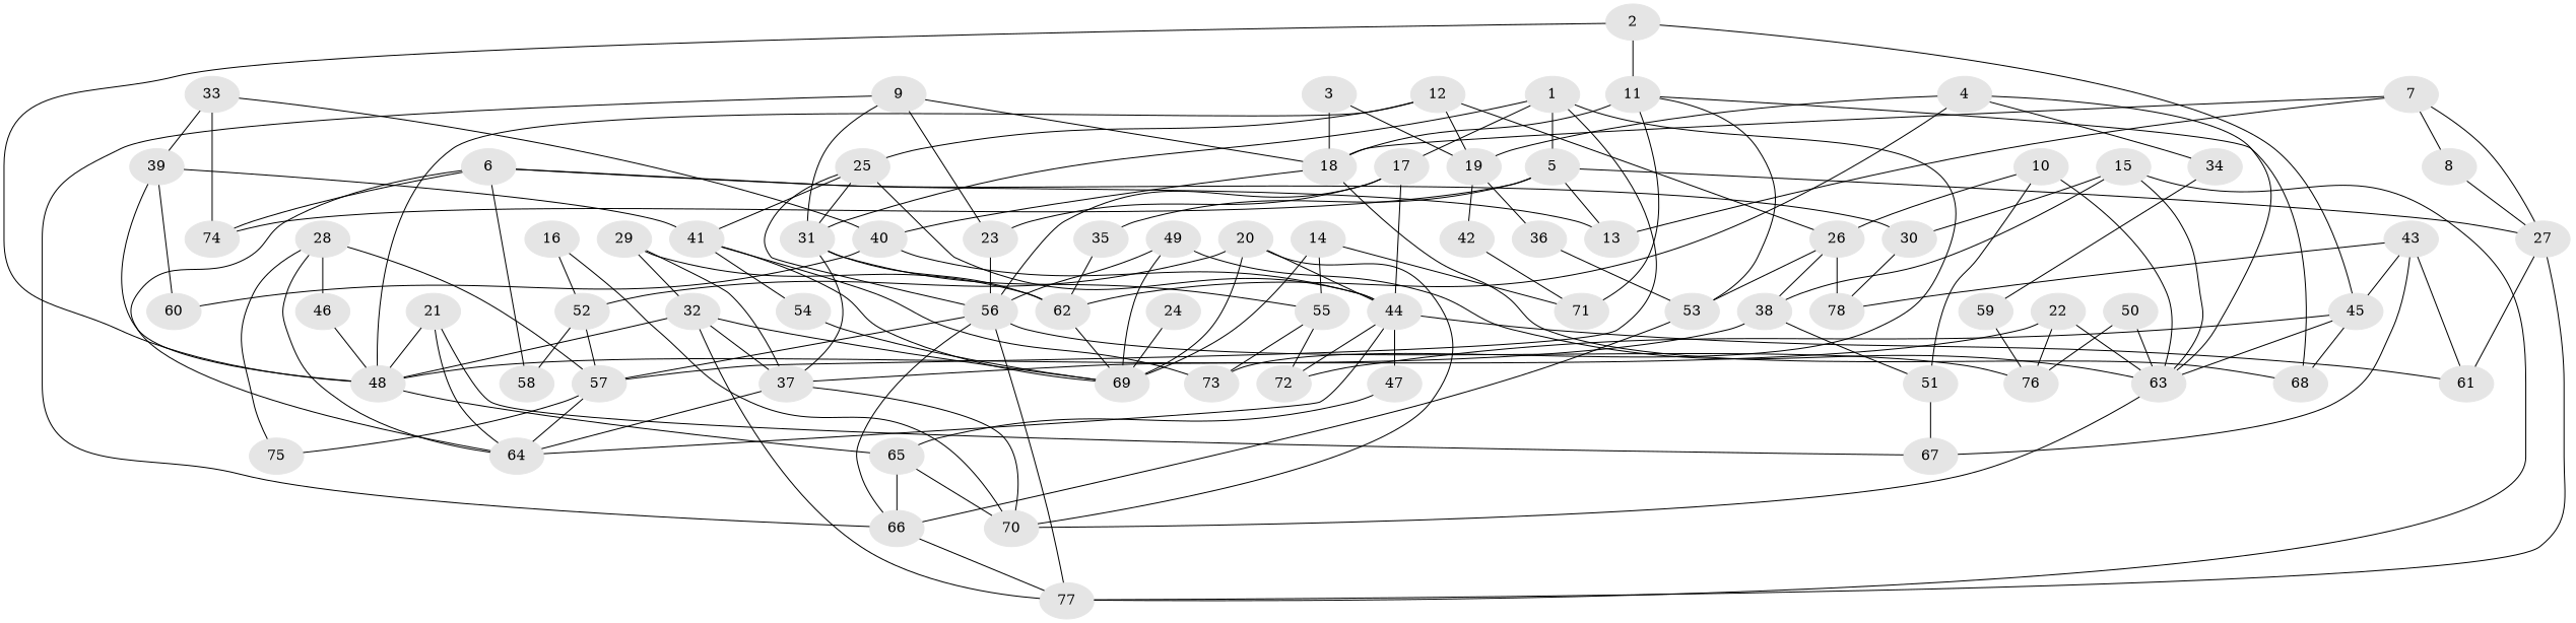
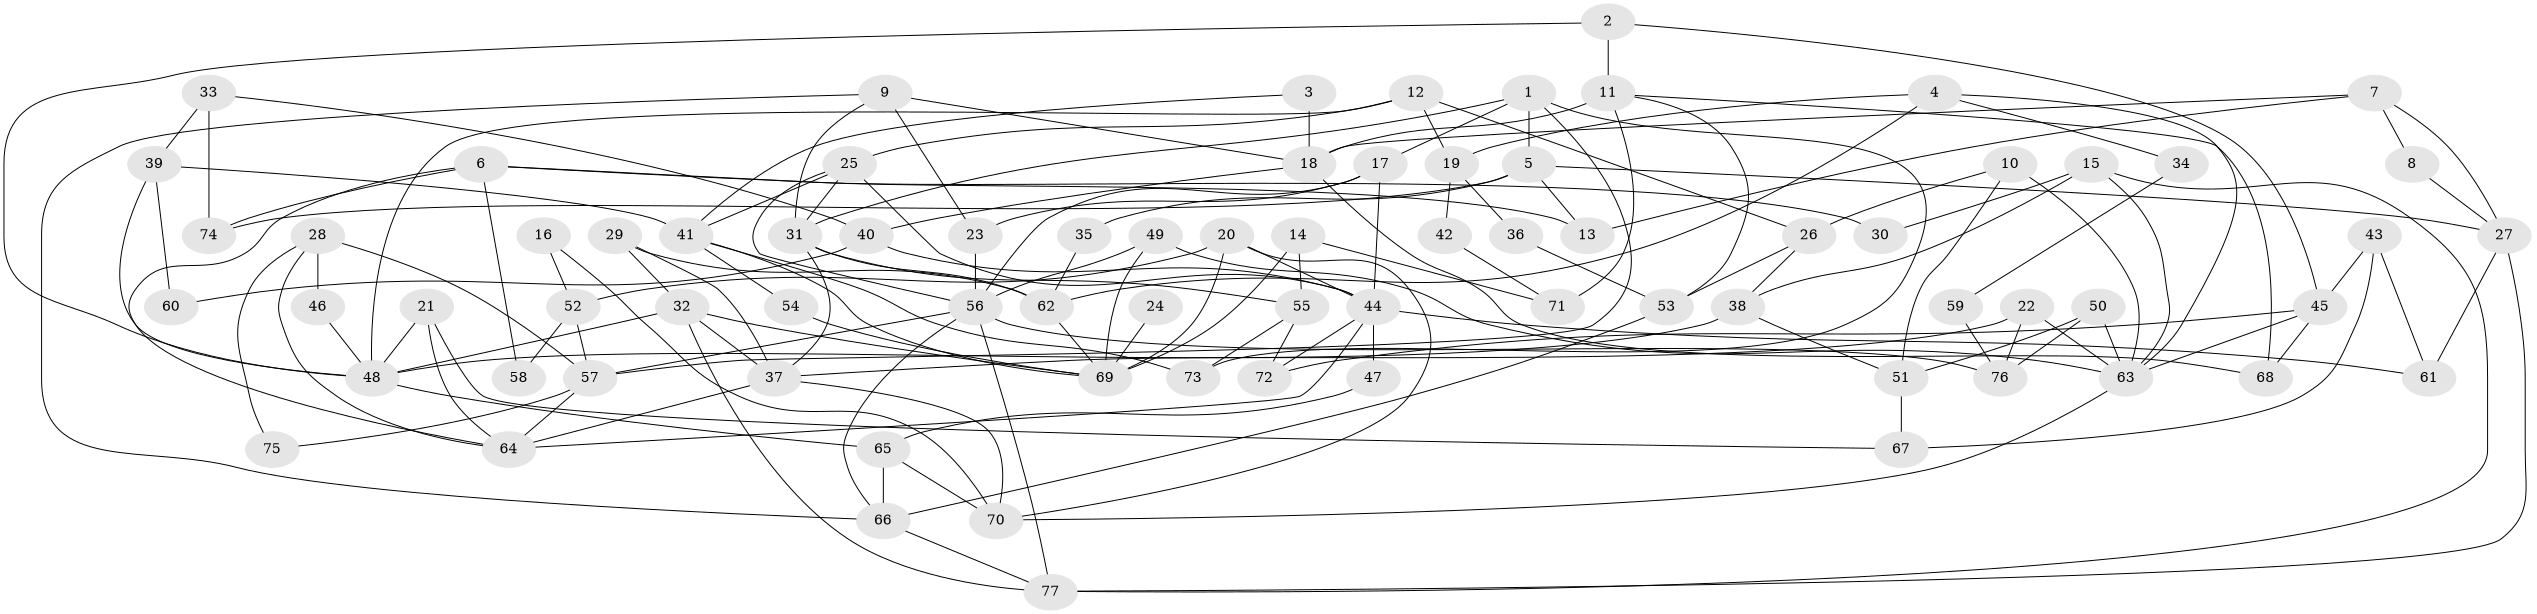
  graph {
    node [color=gray90 style=filled]
    1
    5
    17
    31
    57
    73
    13
    27
    35
    74
    23
    44
    56
    62
    55
    37
    64
    75
    2
    11
    45
    48
    18
    53
    68
    71
    63
    72
    65
    3
    19
    40
    36
    42
    4
    34
    59
    69
    70
    77
    61
    6
    30
    58
    10
    26
    51
-   78
    7
    8
    9
    66
    38
    67
    12
    25
    41
    14
    15
    16
    52
    47
    76
    60
    20
    21
    22
    24
    54
    28
    46
    29
    32
    33
    39
    43
    49
    50
    1 -- 5
    1 -- 17
    1 -- 31
    1 -- 57
    1 -- 73
    5 -- 13
    5 -- 27
    5 -- 35
    5 -- 74
    17 -- 23
    17 -- 44
    17 -- 56
    31 -- 62
    31 -- 55
    31 -- 37
    57 -- 64
    57 -- 75
    27 -- 77
    27 -- 61
    35 -- 62
    23 -- 56
    44 -- 64
    44 -- 72
    44 -- 61
    44 -- 47
    56 -- 57
    56 -- 77
    56 -- 66
    56 -- 76
    62 -- 69
    55 -- 73
    55 -- 72
    37 -- 64
    37 -- 70
    2 -- 11
    2 -- 45
    2 -- 48
    11 -- 18
    11 -- 53
    11 -- 68
    11 -- 71
    45 -- 68
    45 -- 63
    45 -- 72
    48 -- 65
    18 -- 68
    18 -- 40
    53 -- 66
    63 -- 70
    65 -- 70
    65 -- 66
    3 -- 18
-   3 -- 19
+   3 -- 41
    19 -- 36
    19 -- 42
    40 -- 44
    40 -- 60
    36 -- 53
    42 -- 71
    4 -- 62
    4 -- 63
    4 -- 19
    4 -- 34
    34 -- 59
    59 -- 76
    6 -- 13
    6 -- 74
    6 -- 64
    6 -- 30
    6 -- 58
-   30 -- 78
    10 -- 63
    10 -- 26
    10 -- 51
    26 -- 53
-   26 -- 78
    26 -- 38
    51 -- 67
    7 -- 13
    7 -- 27
    7 -- 18
    7 -- 8
    8 -- 27
    9 -- 31
    9 -- 23
    9 -- 18
    9 -- 66
    66 -- 77
    38 -- 48
    38 -- 51
    12 -- 48
    12 -- 19
    12 -- 26
    12 -- 25
    25 -- 31
    25 -- 44
    25 -- 56
    25 -- 41
    41 -- 73
    41 -- 69
    41 -- 54
    14 -- 55
    14 -- 71
    14 -- 69
    15 -- 63
    15 -- 77
    15 -- 30
    15 -- 38
    16 -- 70
    16 -- 52
    52 -- 57
    52 -- 58
    47 -- 65
    20 -- 44
    20 -- 69
    20 -- 70
    20 -- 52
    21 -- 64
    21 -- 48
    21 -- 67
    22 -- 37
    22 -- 63
    22 -- 76
    24 -- 69
    54 -- 69
    28 -- 57
    28 -- 64
    28 -- 75
    28 -- 46
    46 -- 48
    29 -- 62
    29 -- 37
    29 -- 32
    32 -- 37
    32 -- 48
    32 -- 69
    32 -- 77
    33 -- 74
    33 -- 40
    33 -- 39
    39 -- 48
    39 -- 41
    39 -- 60
    43 -- 45
    43 -- 61
-   43 -- 78
    43 -- 67
    49 -- 56
    49 -- 63
    49 -- 69
    50 -- 63
+   50 -- 51
    50 -- 76
  }
